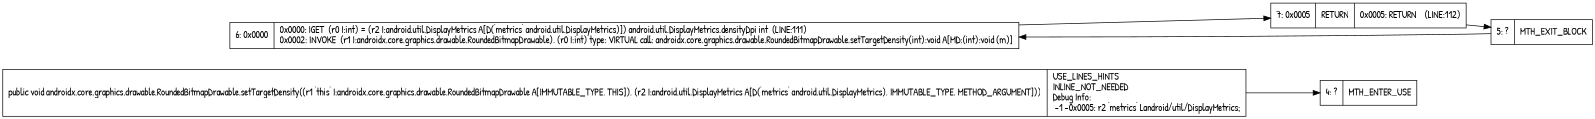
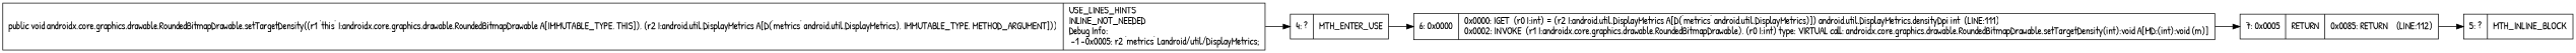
  digraph {
    fontname="Patrick Hand"
    rankdir=LR
    node [fontname="Patrick Hand" shape=record]
    edge [fontname="Patrick Hand"]
    n1 [label="{4\:\ ?|MTH_ENTER_USE\l}"]
    n2 [label="{6\:\ 0x0000|0x0000: IGET  (r0 I:int) = (r2 I:android.util.DisplayMetrics A[D('metrics' android.util.DisplayMetrics)]) android.util.DisplayMetrics.densityDpi int  (LINE:111)\l0x0002: INVOKE  (r1 I:androidx.core.graphics.drawable.RoundedBitmapDrawable), (r0 I:int) type: VIRTUAL call: androidx.core.graphics.drawable.RoundedBitmapDrawable.setTargetDensity(int):void A[MD:(int):void (m)]\l}"]
-   n3 [label="{7\:\ 0x0005|RETURN\l|0x0005: RETURN    (LINE:112)\l}"]
-   n4 [label="{5\:\ ?|MTH_EXIT_BLOCK\l}"]
+   n3 [label="{7\:\ 0x0005|RETURN\l|0x0085: RETURN    (LINE:112)\l}"]
+   n4 [label="{5\:\ ?|MTH_INLINE_BLOCK\l}"]
    n5 [label="{public void androidx.core.graphics.drawable.RoundedBitmapDrawable.setTargetDensity((r1 'this' I:androidx.core.graphics.drawable.RoundedBitmapDrawable A[IMMUTABLE_TYPE, THIS]), (r2 I:android.util.DisplayMetrics A[D('metrics' android.util.DisplayMetrics), IMMUTABLE_TYPE, METHOD_ARGUMENT]))  | USE_LINES_HINTS\lINLINE_NOT_NEEDED\lDebug Info:\l  \-1 \-0x0005: r2 'metrics' Landroid\/util\/DisplayMetrics;\l}"]
-   n4 -> n2
+   n1 -> n2
    n2 -> n3
    n3 -> n4
    n5 -> n1
  }
